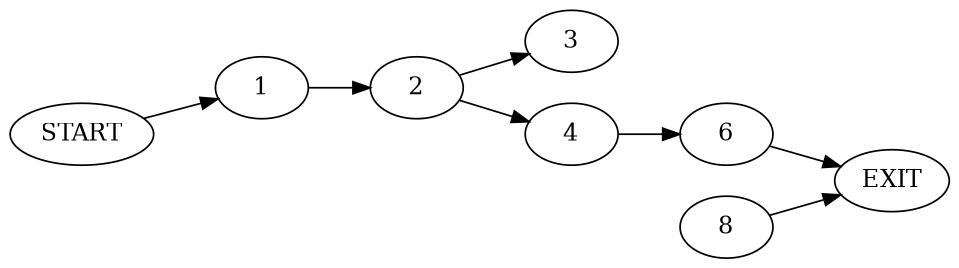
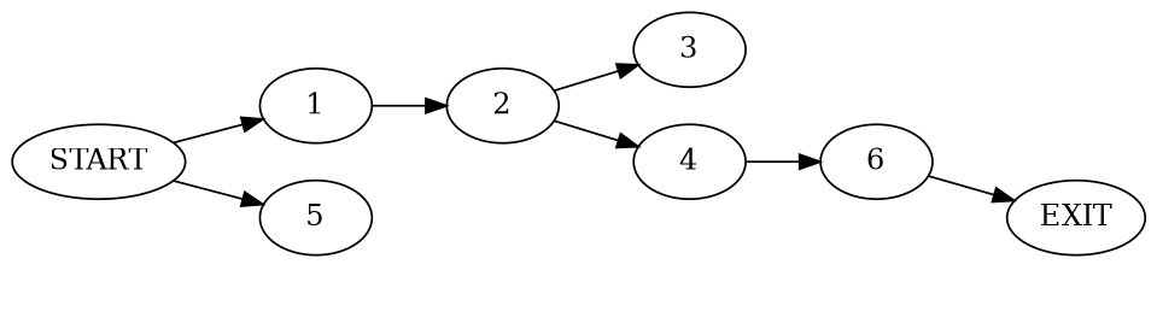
  digraph {
    rankdir=LR
    n1 [label=START]
    1
+   5
    2
    n5 [label=EXIT]
    3
    4
    6
-   8
    n1 -> 1
+   n1 -> 5
    1 -> 2
    2 -> 3
    2 -> 4
    4 -> 6
    6 -> n5
-   8 -> n5
  }
